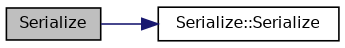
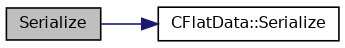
  digraph {
    rankdir=LR
    node [color=black fontname=Helvetica fontsize=10 shape=record style=filled]
    n1 [fillcolor=grey75 fontcolor=black height=0.2 label=Serialize width=0.4]
-   n2 [fillcolor=white height=0.2 label="Serialize::Serialize" width=0.4]
+   n2 [fillcolor=white height=0.2 label="CFlatData::Serialize" width=0.4]
    n1 -> n2 [color=midnightblue fontname=Helvetica fontsize=10 labelfontname=Helvetica labelfontsize=10 style=solid]
  }
